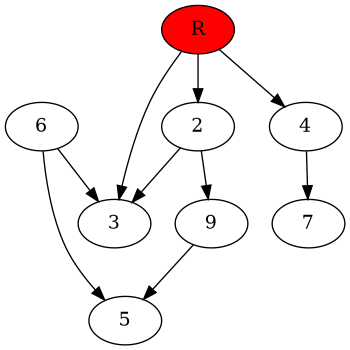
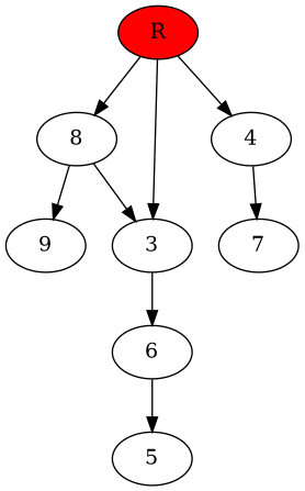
  digraph {
    n1 [label=9]
    5
-   2
+   2 [label=8]
    3
    6
    4
    7
    R [fillcolor="#ff0000" style=filled]
-   n1 -> 5
    2 -> n1
    2 -> 3
-   6 -> 3
+   3 -> 6
    6 -> 5
    4 -> 7
    R -> 2
    R -> 3
    R -> 4
  }
